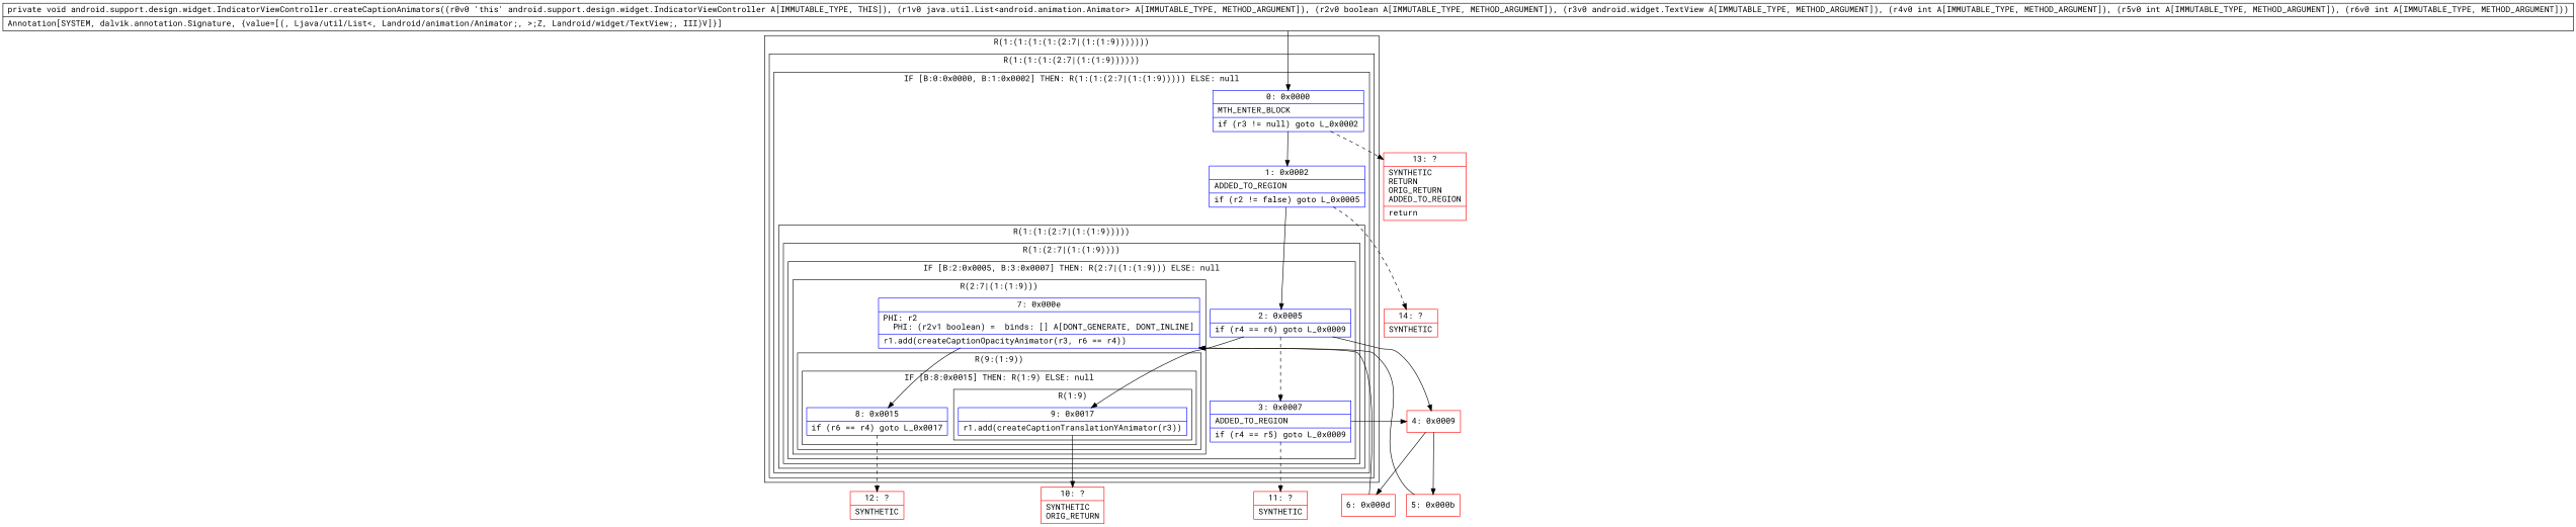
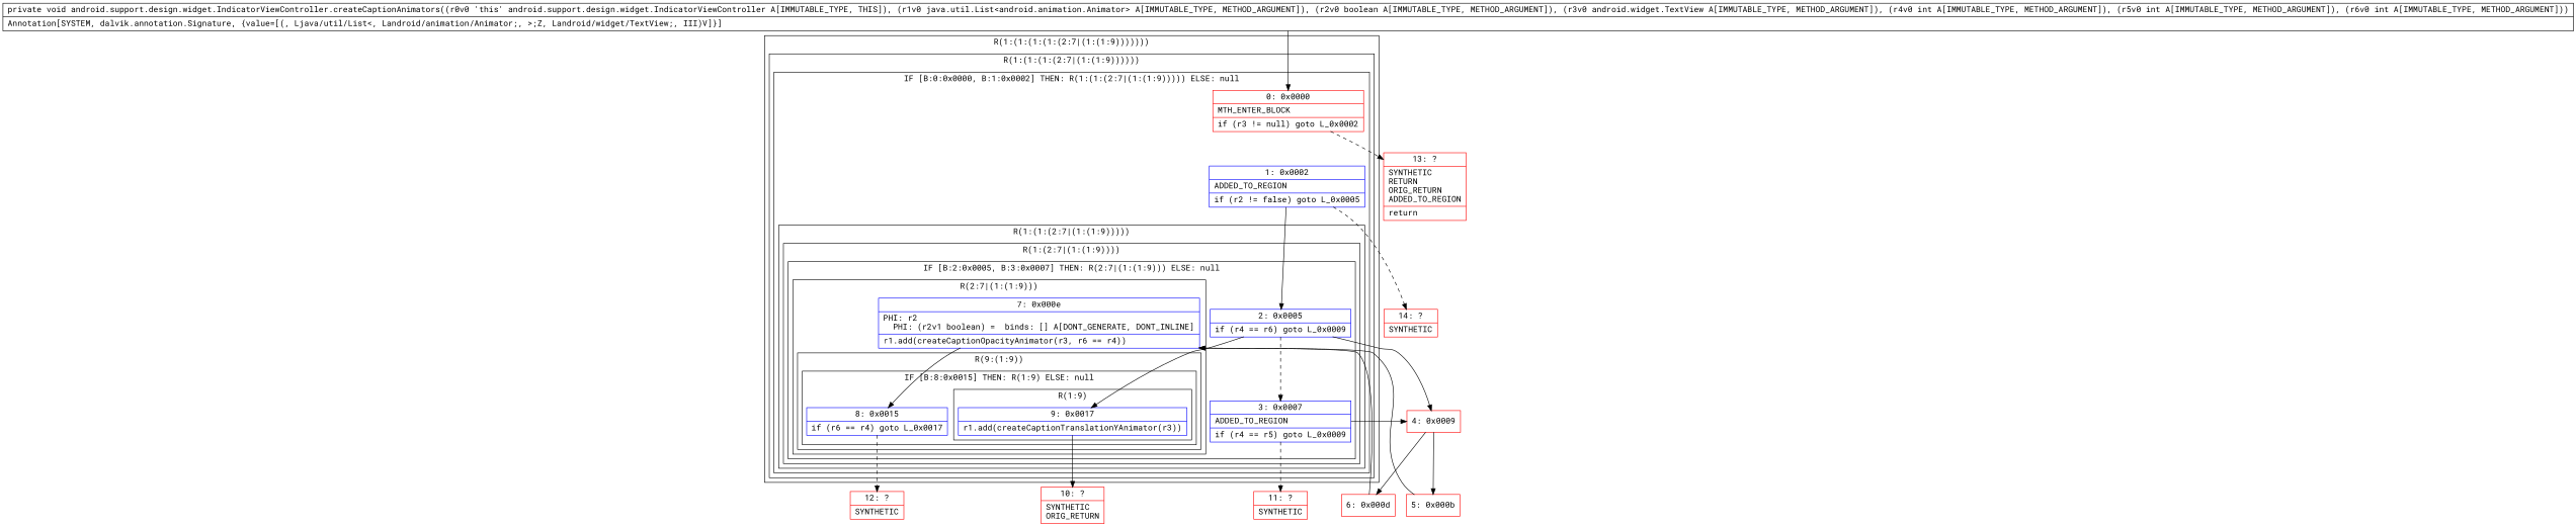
  digraph {
    fontname="Roboto Mono"
    node [color=red fontname="Roboto Mono" shape=record]
    edge [fontname="Roboto Mono"]
    n1 [color=blue label="{9\:\ 0x0017|r1.add(createCaptionTranslationYAnimator(r3))\l}"]
    n2 [color=blue label="{8\:\ 0x0015|if (r6 == r4) goto L_0x0017\l}"]
    n3 [color=blue label="{7\:\ 0x000e|PHI: r2 \l  PHI: (r2v1 boolean) =  binds: [] A[DONT_GENERATE, DONT_INLINE]\l|r1.add(createCaptionOpacityAnimator(r3, r6 == r4))\l}"]
    n4 [color=blue label="{2\:\ 0x0005|if (r4 == r6) goto L_0x0009\l}"]
    n5 [color=blue label="{3\:\ 0x0007|ADDED_TO_REGION\l|if (r4 == r5) goto L_0x0009\l}"]
-   n6 [color=blue label="{0\:\ 0x0000|MTH_ENTER_BLOCK\l|if (r3 != null) goto L_0x0002\l}"]
+   n6 [label="{0\:\ 0x0000|MTH_ENTER_BLOCK\l|if (r3 != null) goto L_0x0002\l}"]
    n7 [color=blue label="{1\:\ 0x0002|ADDED_TO_REGION\l|if (r2 != false) goto L_0x0005\l}"]
    n8 [label="{10\:\ ?|SYNTHETIC\lORIG_RETURN\l}"]
    n9 [label="{12\:\ ?|SYNTHETIC\l}"]
    n10 [label="{4\:\ 0x0009}"]
    n11 [label="{11\:\ ?|SYNTHETIC\l}"]
    n12 [label="{13\:\ ?|SYNTHETIC\lRETURN\lORIG_RETURN\lADDED_TO_REGION\l|return\l}"]
    n13 [label="{14\:\ ?|SYNTHETIC\l}"]
    n14 [label="{5\:\ 0x000b}"]
    n15 [label="{6\:\ 0x000d}"]
    n16 [label="{private void android.support.design.widget.IndicatorViewController.createCaptionAnimators((r0v0 'this' android.support.design.widget.IndicatorViewController A[IMMUTABLE_TYPE, THIS]), (r1v0 java.util.List\<android.animation.Animator\> A[IMMUTABLE_TYPE, METHOD_ARGUMENT]), (r2v0 boolean A[IMMUTABLE_TYPE, METHOD_ARGUMENT]), (r3v0 android.widget.TextView A[IMMUTABLE_TYPE, METHOD_ARGUMENT]), (r4v0 int A[IMMUTABLE_TYPE, METHOD_ARGUMENT]), (r5v0 int A[IMMUTABLE_TYPE, METHOD_ARGUMENT]), (r6v0 int A[IMMUTABLE_TYPE, METHOD_ARGUMENT]))  | Annotation[SYSTEM, dalvik.annotation.Signature, \{value=[(, Ljava\/util\/List\<, Landroid\/animation\/Animator;, \>;Z, Landroid\/widget\/TextView;, III)V]\}]\l}" color=""]
    subgraph cluster_1 {
      label="R(1:(1:(1:(1:(2:7|(1:(1:9)))))))"
      subgraph cluster_2 {
        label="R(1:(1:(1:(2:7|(1:(1:9))))))"
        subgraph cluster_3 {
          label="IF [B:0:0x0000, B:1:0x0002] THEN: R(1:(1:(2:7|(1:(1:9))))) ELSE: null"
          n6
          n7
          subgraph cluster_4 {
            label="R(1:(1:(2:7|(1:(1:9)))))"
            subgraph cluster_5 {
              label="R(1:(2:7|(1:(1:9))))"
              subgraph cluster_6 {
                label="IF [B:2:0x0005, B:3:0x0007] THEN: R(2:7|(1:(1:9))) ELSE: null"
                n4
                n5
                subgraph cluster_7 {
                  label="R(2:7|(1:(1:9)))"
                  n3
                  subgraph cluster_8 {
                    label="R(9:(1:9))"
                    subgraph cluster_9 {
                      label="IF [B:8:0x0015] THEN: R(1:9) ELSE: null"
                      n2
                      subgraph cluster_10 {
                        label="R(1:9)"
                        n1
                      }
                    }
                  }
                }
              }
            }
          }
        }
      }
    }
    n1 -> n8
    n2 -> n9 [style=dashed]
    n3 -> n2
    n4 -> n1
    n4 -> n5 [style=dashed]
    n4 -> n10
    n5 -> n10
    n5 -> n11 [style=dashed]
-   n6 -> n7
    n6 -> n12 [style=dashed]
    n7 -> n4
    n7 -> n13 [style=dashed]
    n10 -> n14
    n10 -> n15
    n14 -> n3
    n15 -> n3
    n16 -> n6
  }
